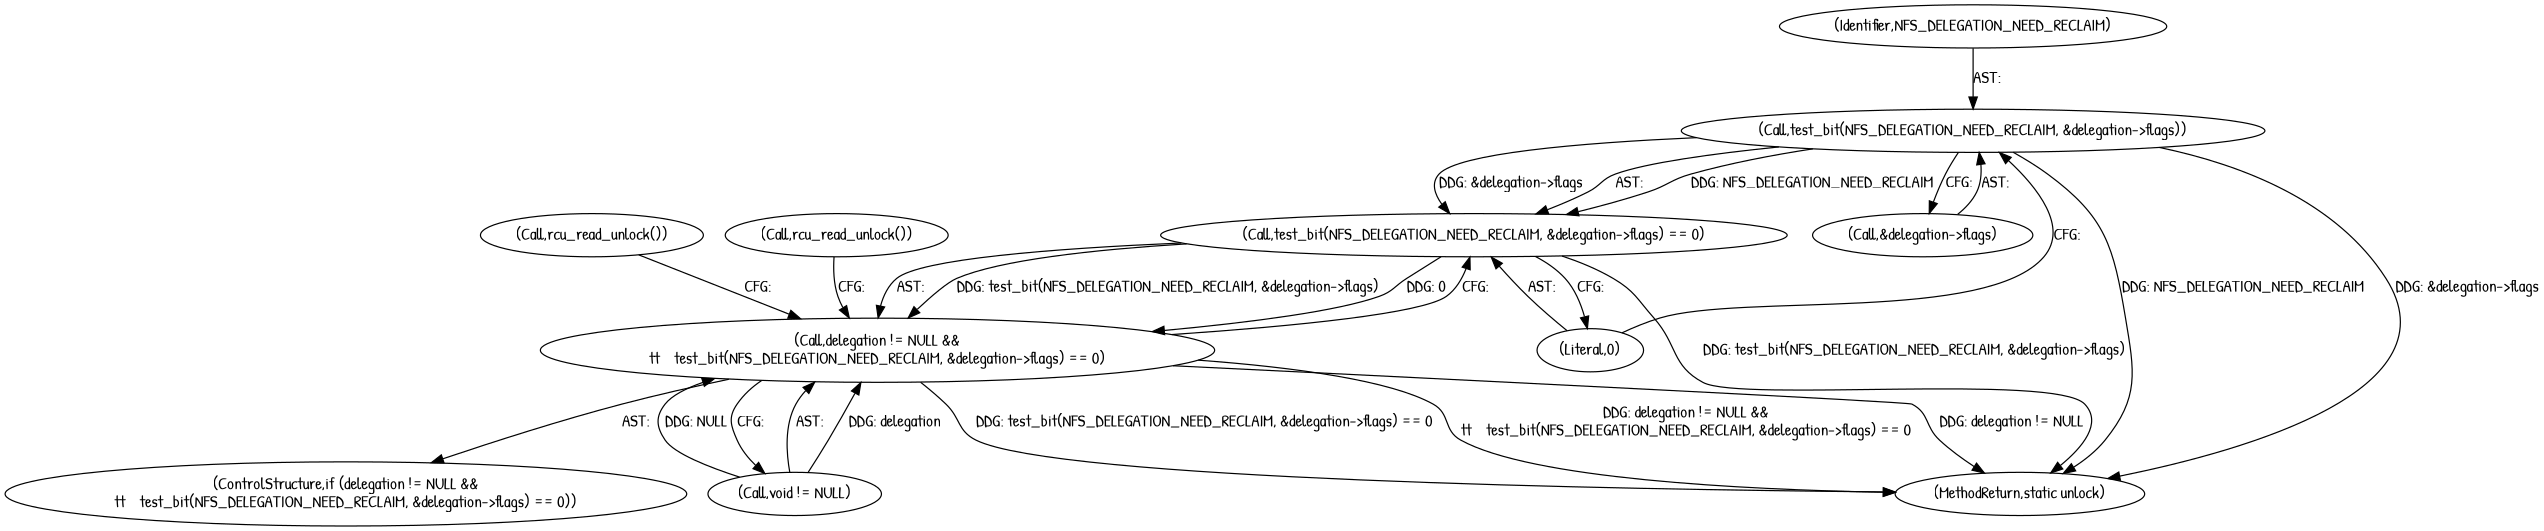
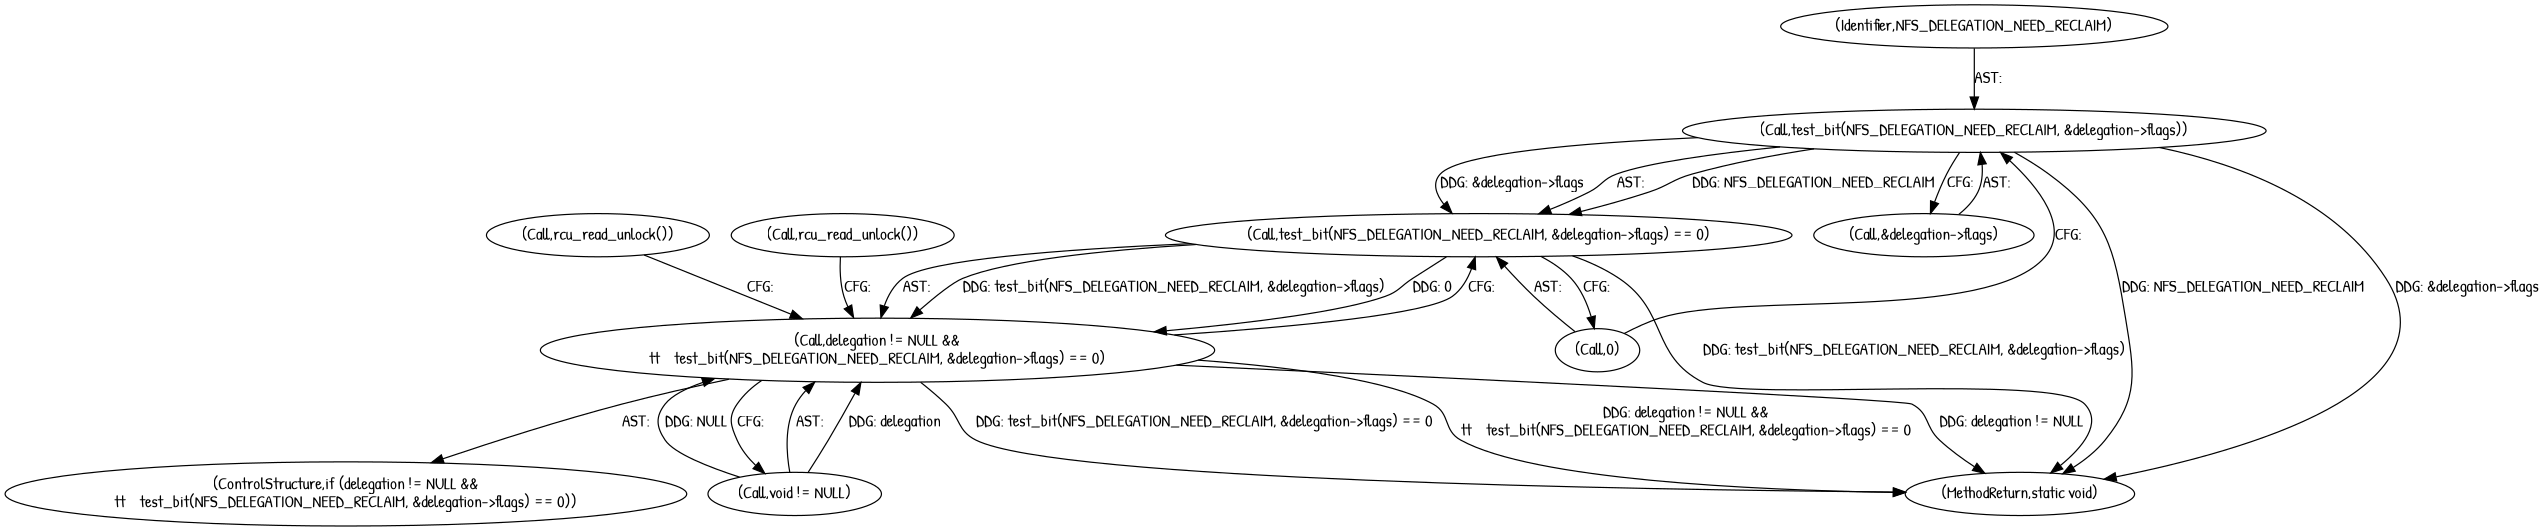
  digraph {
    fontname="Patrick Hand"
    node [fontname="Patrick Hand"]
    edge [fontname="Patrick Hand"]
    n1 [label="(Call,test_bit(NFS_DELEGATION_NEED_RECLAIM, &delegation->flags))"]
    n2 [label="(Call,test_bit(NFS_DELEGATION_NEED_RECLAIM, &delegation->flags) == 0)"]
    n3 [label="(Call,&delegation->flags)"]
-   n4 [label="(MethodReturn,static unlock)"]
+   n4 [label="(MethodReturn,static void)"]
    n5 [label="(Call,delegation != NULL &&\n\t\t    test_bit(NFS_DELEGATION_NEED_RECLAIM, &delegation->flags) == 0)"]
-   n6 [label="(Literal,0)"]
+   n6 [label="(Call,0)"]
    n7 [label="(ControlStructure,if (delegation != NULL &&\n\t\t    test_bit(NFS_DELEGATION_NEED_RECLAIM, &delegation->flags) == 0))"]
    n8 [label="(Call,void != NULL)"]
    n9 [label="(Call,rcu_read_unlock())"]
    n10 [label="(Call,rcu_read_unlock())"]
    n11 [label="(Identifier,NFS_DELEGATION_NEED_RECLAIM)"]
    n1 -> n2 [label="AST: "]
    n1 -> n2 [label="DDG: NFS_DELEGATION_NEED_RECLAIM"]
    n1 -> n2 [label="DDG: &delegation->flags"]
    n1 -> n3 [label="CFG: "]
    n1 -> n4 [label="DDG: &delegation->flags"]
    n1 -> n4 [label="DDG: NFS_DELEGATION_NEED_RECLAIM"]
    n2 -> n4 [label="DDG: test_bit(NFS_DELEGATION_NEED_RECLAIM, &delegation->flags)"]
    n2 -> n5 [label="AST: "]
    n2 -> n5 [label="DDG: test_bit(NFS_DELEGATION_NEED_RECLAIM, &delegation->flags)"]
    n2 -> n5 [label="DDG: 0"]
    n2 -> n6 [label="CFG: "]
    n3 -> n1 [label="AST: "]
    n5 -> n2 [label="CFG: "]
    n5 -> n4 [label="DDG: test_bit(NFS_DELEGATION_NEED_RECLAIM, &delegation->flags) == 0"]
    n5 -> n4 [label="DDG: delegation != NULL &&\n\t\t    test_bit(NFS_DELEGATION_NEED_RECLAIM, &delegation->flags) == 0"]
    n5 -> n4 [label="DDG: delegation != NULL"]
    n5 -> n7 [label="AST: "]
    n5 -> n8 [label="CFG: "]
    n6 -> n1 [label="CFG: "]
    n6 -> n2 [label="AST: "]
    n8 -> n5 [label="AST: "]
    n8 -> n5 [label="DDG: delegation"]
    n8 -> n5 [label="DDG: NULL"]
    n9 -> n5 [label="CFG: "]
    n10 -> n5 [label="CFG: "]
    n11 -> n1 [label="AST: "]
  }
